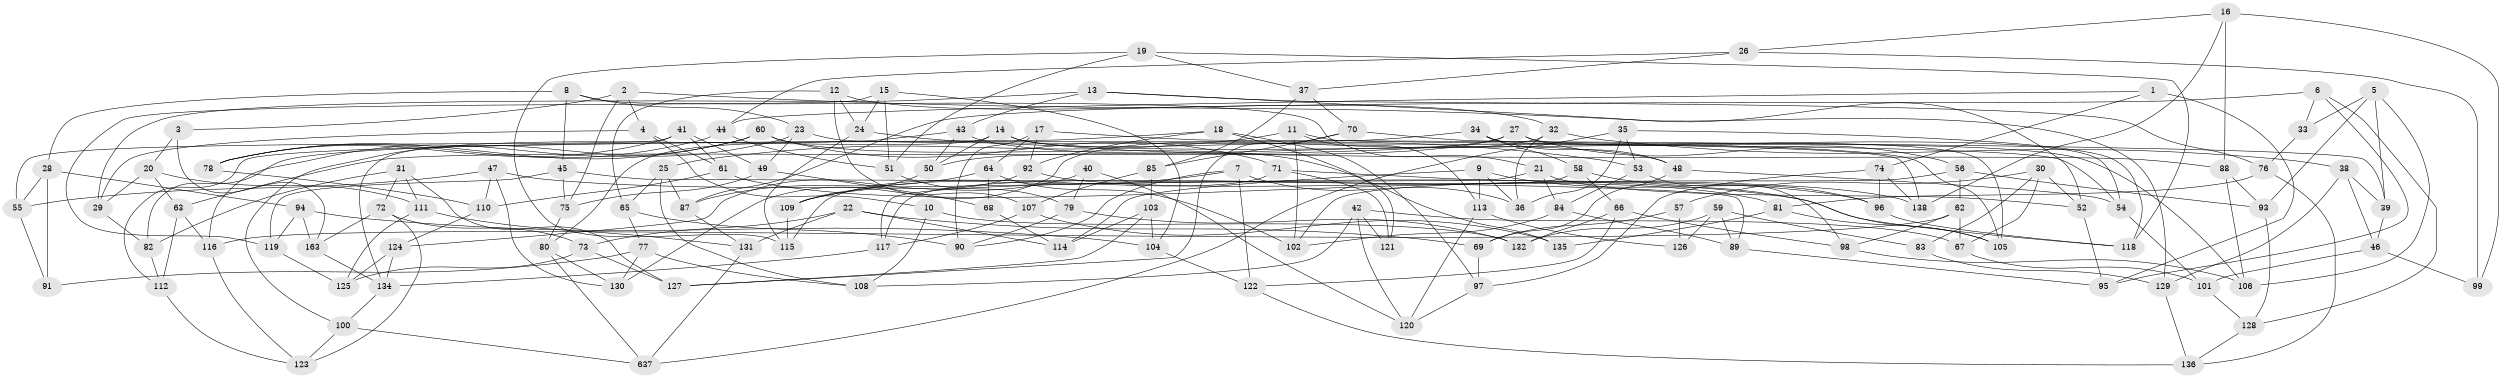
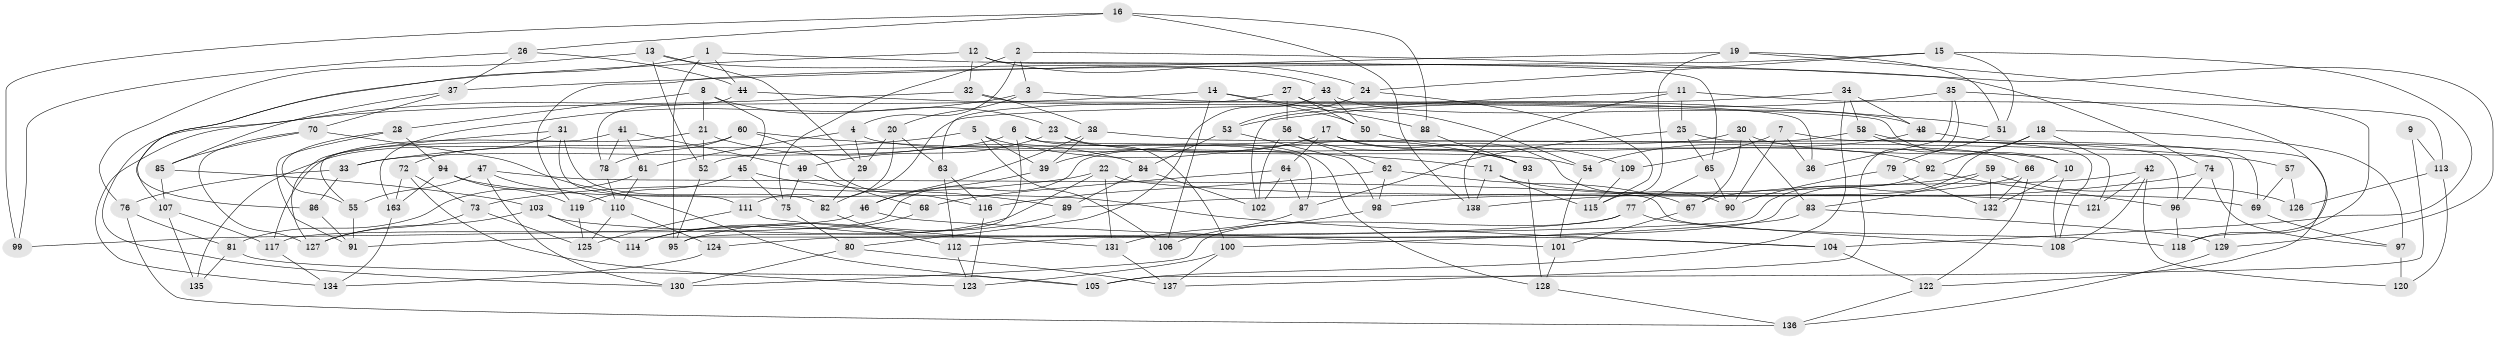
  graph {
    node [color=gray90 style=filled]
    1
    44
    74
+   86
    95
    51
    78
    138
    97
    96
    91
    2
    3
    4
    75
    129
    10
    20
    n19 [label=163]
    29
    61
    80
    136
    108
    132
    63
    111
    134
    82
    110
    81
    5
    33
    39
    93
    106
    76
    46
    128
    6
    87
    131
    7
    36
    90
    109
    122
    115
    8
    21
    23
    28
    45
    52
    84
    117
    49
    54
    100
    55
    94
    119
    89
    9
    105
    113
    114
    120
    126
    11
    25
    102
    65
    12
    24
    32
    107
    53
    38
    130
    77
    135
    13
    43
    50
    48
    14
    88
    15
    104
    79
    125
    16
    26
    99
    37
    17
    64
    92
    68
    124
    18
    112
    121
    123
    19
    118
    70
    85
    116
    22
    69
    73
    127
-   137 [label=637]
+   137
    101
    98
    27
    56
    62
    30
    57
    67
    83
    31
    72
    34
    58
    66
    35
    103
-   40
    41
    42
    47
    59
    60
    71
    1 -- 44
    1 -- 74
+   1 -- 86
    1 -- 95
    44 -- 51
    44 -- 78
    74 -- 138
    74 -- 97
    74 -- 96
+   86 -- 91
    51 -- 79
    78 -- 110
    97 -- 120
    96 -- 118
    2 -- 3
    2 -- 4
    2 -- 75
    2 -- 129
+   3 -- 10
    3 -- 20
    3 -- n19
    4 -- 10
    4 -- 29
    4 -- 61
    75 -- 80
    129 -- 136
    10 -- 108
    10 -- 132
    20 -- 29
    20 -- 63
    20 -- 111
    n19 -- 134
    29 -- 82
    61 -- 110
    61 -- 81
    80 -- 130
    80 -- 137
    63 -- 112
    63 -- 116
    111 -- 131
    111 -- 125
    82 -- 112
    110 -- 124
    81 -- 105
    81 -- 135
    5 -- 33
    5 -- 39
    5 -- 93
    5 -- 106
+   33 -- 86
    33 -- 76
    39 -- 46
    93 -- 128
    76 -- 136
    76 -- 81
    46 -- 99
    46 -- 101
    128 -- 136
    6 -- 95
    6 -- 33
    6 -- 128
    6 -- 87
    87 -- 131
    131 -- 137
    7 -- 36
    7 -- 90
    7 -- 109
    7 -- 122
    109 -- 115
    122 -- 136
    8 -- 21
    8 -- 23
    8 -- 28
    8 -- 45
    21 -- 52
    21 -- 84
    21 -- 117
    23 -- 49
    23 -- 54
    23 -- 100
    28 -- 91
    28 -- 55
    28 -- 94
    45 -- 75
    45 -- 119
    45 -- 89
    52 -- 95
    84 -- 89
    84 -- 102
    117 -- 134
    49 -- 75
    49 -- 68
    54 -- 101
    100 -- 123
    100 -- 137
    55 -- 91
    94 -- n19
    94 -- 119
    94 -- 104
    119 -- 125
    89 -- 95
-   9 -- 36
    9 -- 105
    9 -- 113
-   9 -- 114
    113 -- 120
    113 -- 126
    11 -- 138
    11 -- 113
    11 -- 25
    11 -- 102
    25 -- 108
    25 -- 87
    25 -- 65
    65 -- 90
    65 -- 77
    12 -- 65
    12 -- 24
    12 -- 32
    12 -- 107
    24 -- 115
    24 -- 53
    32 -- 36
    32 -- 38
    32 -- 130
    107 -- 117
    107 -- 135
    53 -- 84
    53 -- 98
    38 -- 129
    38 -- 39
    38 -- 46
    77 -- 91
    77 -- 108
    77 -- 130
    13 -- 29
    13 -- 76
    13 -- 52
    13 -- 43
    43 -- 80
    43 -- 50
    43 -- 48
    50 -- 109
    48 -- 54
    48 -- 69
    14 -- 134
    14 -- 106
    14 -- 50
    14 -- 88
    88 -- 93
-   88 -- 106
    15 -- 51
    15 -- 119
    15 -- 24
    15 -- 104
    104 -- 122
    79 -- 132
    79 -- 90
    16 -- 138
    16 -- 88
    16 -- 26
    16 -- 99
    26 -- 44
    26 -- 99
    26 -- 37
    37 -- 70
    37 -- 85
    17 -- 39
    17 -- 90
    17 -- 64
    17 -- 92
    64 -- 87
    64 -- 102
    64 -- 68
    92 -- 96
    92 -- 124
    68 -- 114
    124 -- 134
-   124 -- 125
+   110 -- 125
    18 -- 97
    18 -- 92
    18 -- 112
    18 -- 121
    112 -- 123
    19 -- 51
    19 -- 115
    19 -- 37
    19 -- 118
    70 -- 105
    70 -- 85
    70 -- 127
    85 -- 107
    85 -- 103
    116 -- 123
    22 -- 131
    22 -- 114
    22 -- 69
    22 -- 73
    69 -- 97
    73 -- 125
    73 -- 127
    101 -- 128
    98 -- 106
    27 -- 63
    27 -- 54
    27 -- 50
    27 -- 56
    56 -- 93
    56 -- 102
    56 -- 62
    62 -- 116
    62 -- 98
    62 -- 67
    30 -- 52
    30 -- 57
    30 -- 67
    30 -- 83
    57 -- 126
    57 -- 69
    67 -- 101
    83 -- 129
-   134 -- 100
+   83 -- 100
    31 -- 111
    31 -- 82
    31 -- 127
    31 -- 72
    72 -- n19
    72 -- 123
    72 -- 73
    34 -- 82
    34 -- 105
    34 -- 48
    34 -- 58
    58 -- 96
    58 -- 117
    58 -- 66
    66 -- 132
    66 -- 122
    66 -- 98
    35 -- 36
    35 -- 53
    35 -- 118
    35 -- 137
    103 -- 114
    103 -- 104
    103 -- 127
-   40 -- 109
-   40 -- 120
-   40 -- 79
    41 -- 78
    41 -- 61
    41 -- 49
    41 -- 55
    42 -- 108
    42 -- 120
    42 -- 121
    42 -- 67
    47 -- 110
    47 -- 55
    47 -- 130
    47 -- 118
    59 -- 132
    59 -- 89
    59 -- 126
    59 -- 83
    60 -- 78
    60 -- 135
    60 -- 116
    60 -- 71
    71 -- 138
    71 -- 115
    71 -- 121
  }
